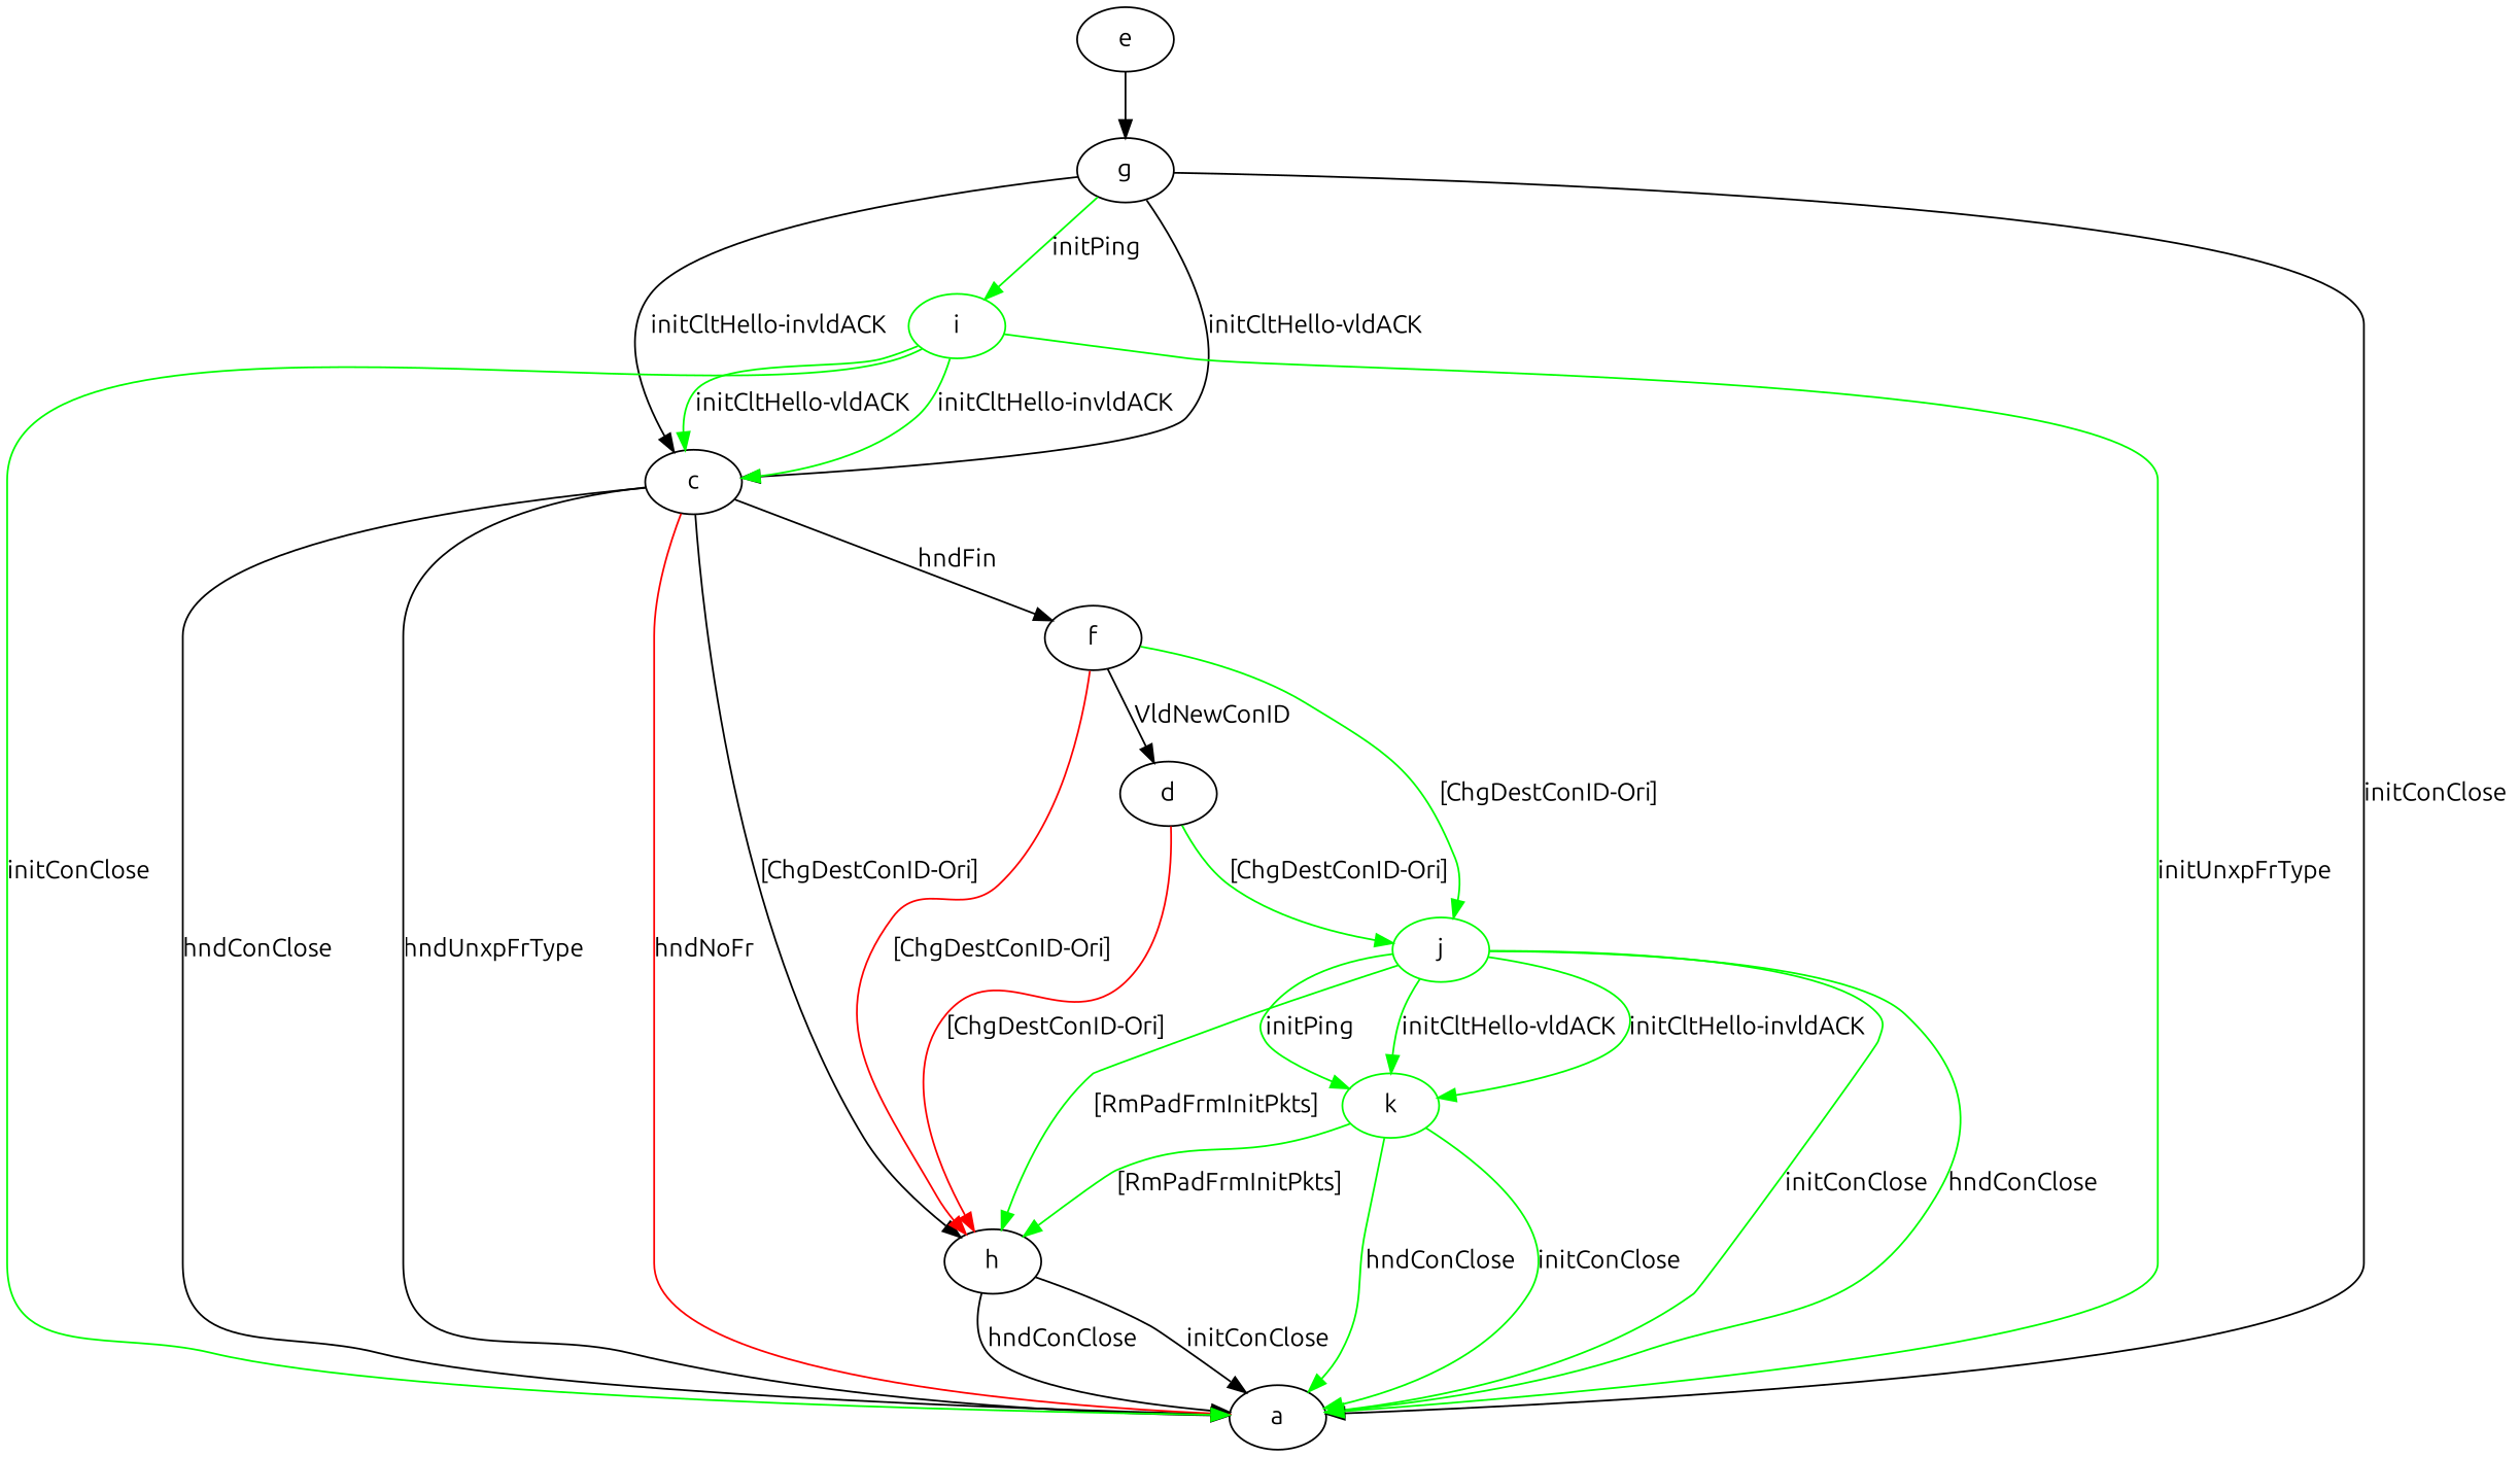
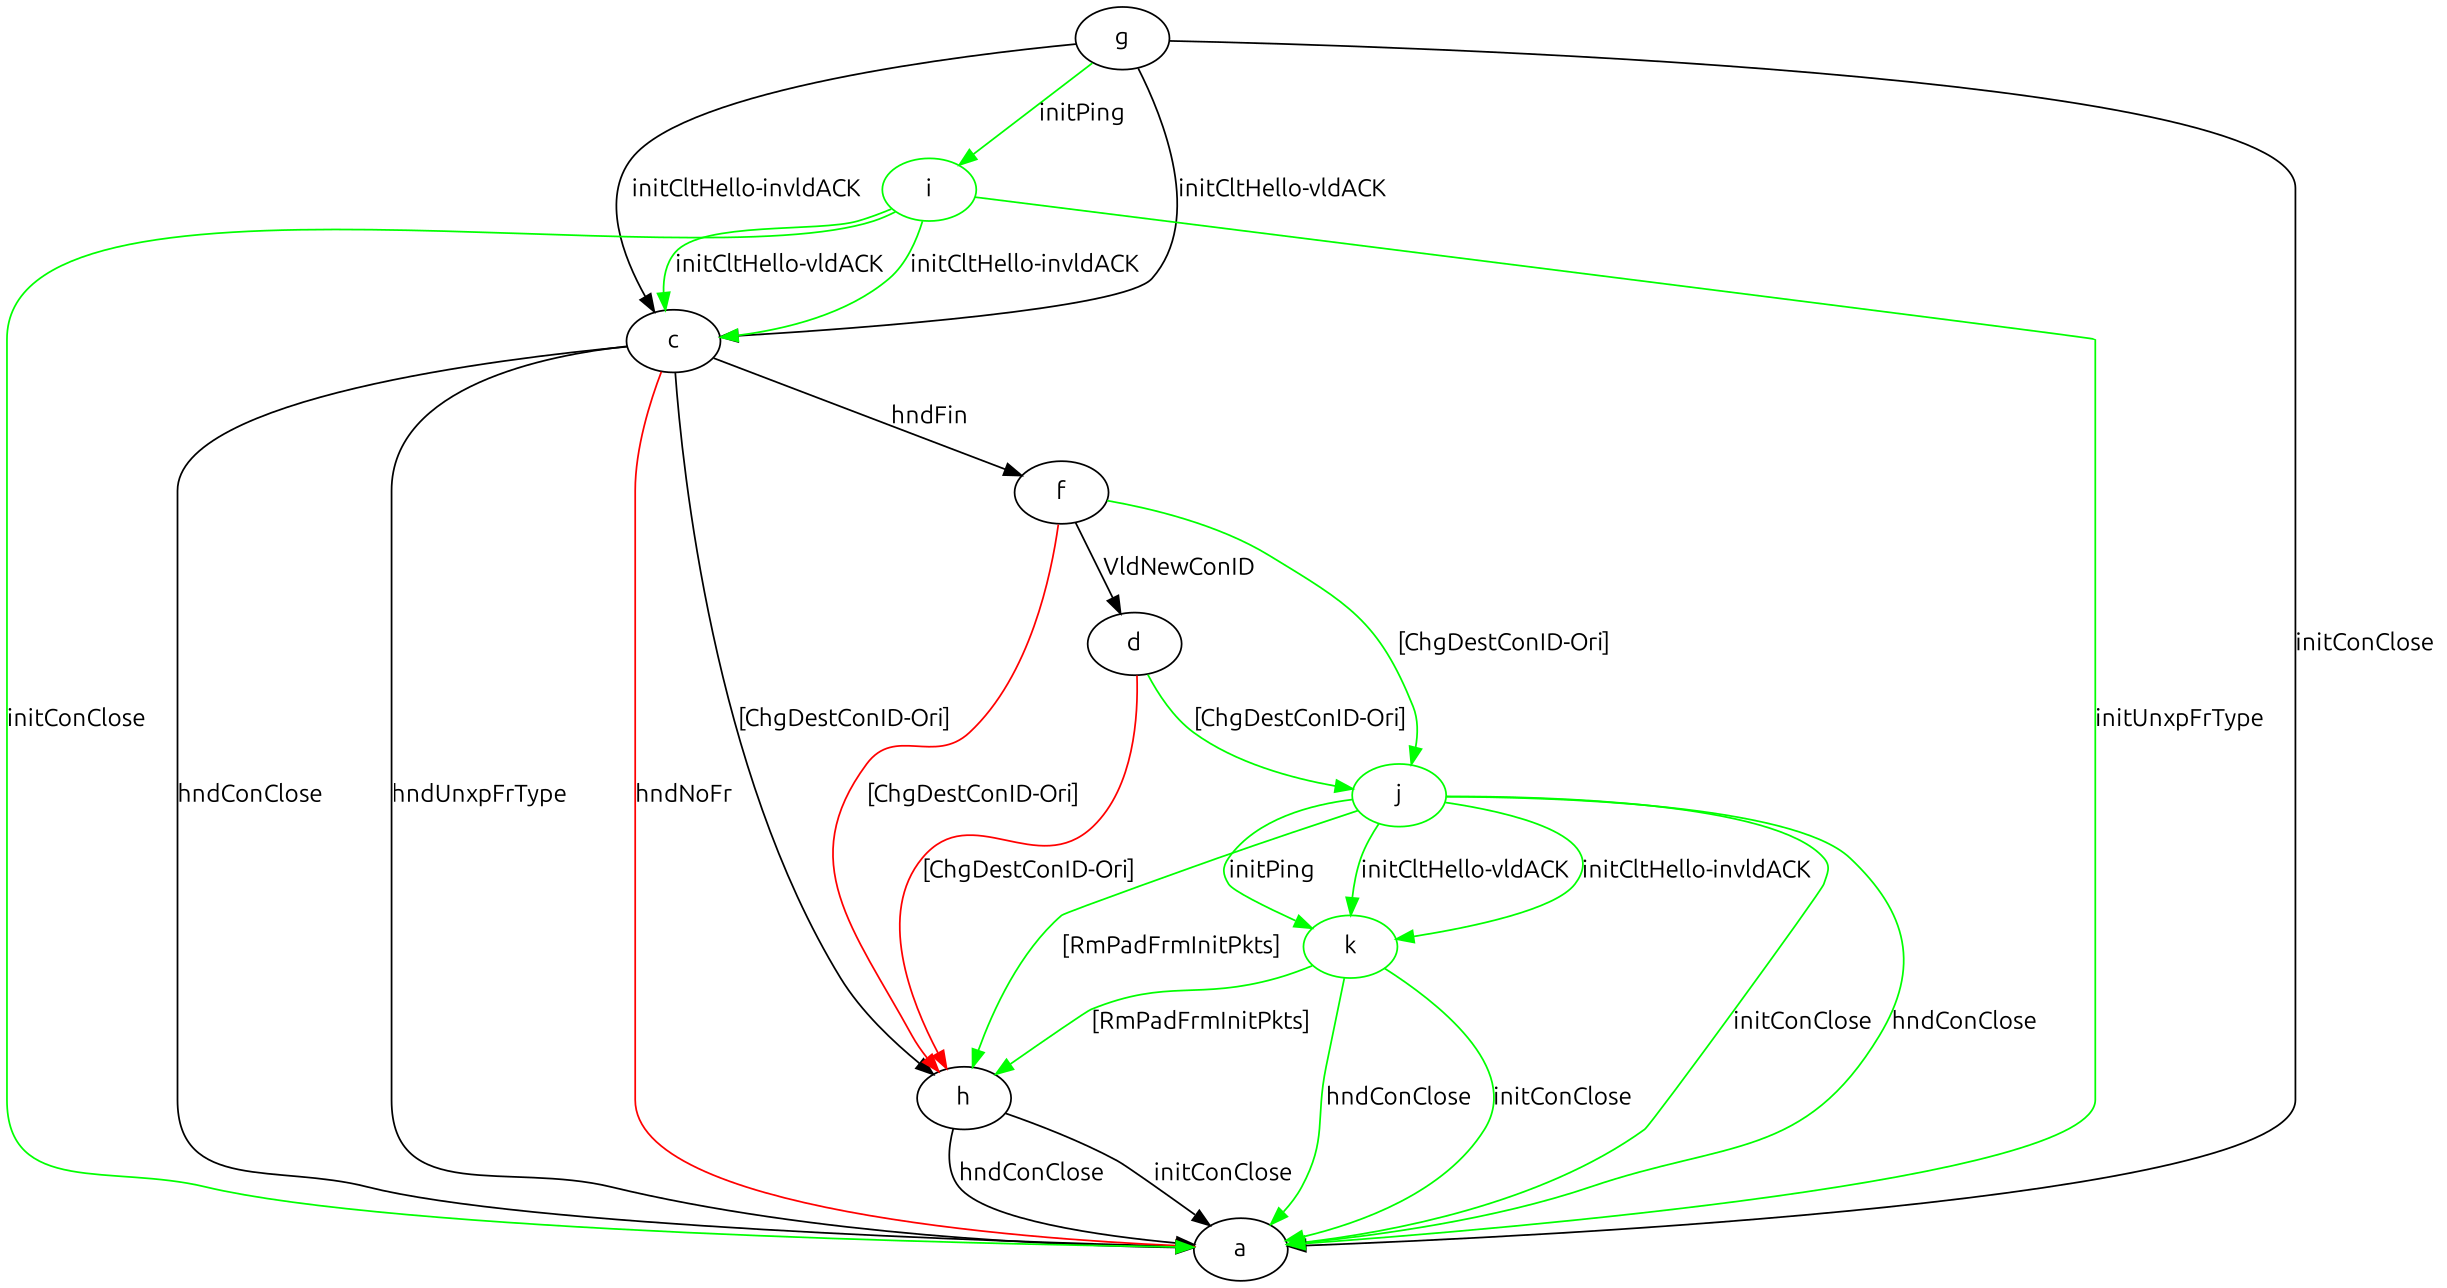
  digraph {
    fontname=Ubuntu
    node [fontname=Ubuntu]
    edge [fontname=Ubuntu color=green]
    c
    a
    f
    h
    d
    j [color=green]
    k [color=green]
-   e
    g
    i [color=green]
    c -> a [label="hndConClose " color=""]
    c -> a [label="hndUnxpFrType " color=""]
    c -> a [color=red label="hndNoFr "]
    c -> f [label="hndFin " color=""]
    c -> h [label="[ChgDestConID-Ori] " color=""]
    f -> h [color=red label="[ChgDestConID-Ori] "]
    f -> d [label="VldNewConID " color=""]
    f -> j [label="[ChgDestConID-Ori] "]
    h -> a [label="initConClose " color=""]
    h -> a [label="hndConClose " color=""]
    d -> h [color=red label="[ChgDestConID-Ori] "]
    d -> j [label="[ChgDestConID-Ori] "]
    j -> a [label="initConClose "]
    j -> a [label="hndConClose "]
    j -> h [label="[RmPadFrmInitPkts] "]
    j -> k [label="initPing "]
    j -> k [label="initCltHello-vldACK "]
    j -> k [label="initCltHello-invldACK "]
    k -> a [label="initConClose "]
    k -> a [label="hndConClose "]
    k -> h [label="[RmPadFrmInitPkts] "]
-   e -> g [color=""]
    g -> c [label="initCltHello-vldACK " color=""]
    g -> c [label="initCltHello-invldACK " color=""]
    g -> a [label="initConClose " color=""]
    g -> i [label="initPing "]
    i -> c [label="initCltHello-vldACK "]
    i -> c [label="initCltHello-invldACK "]
    i -> a [label="initConClose "]
    i -> a [label="initUnxpFrType "]
  }
